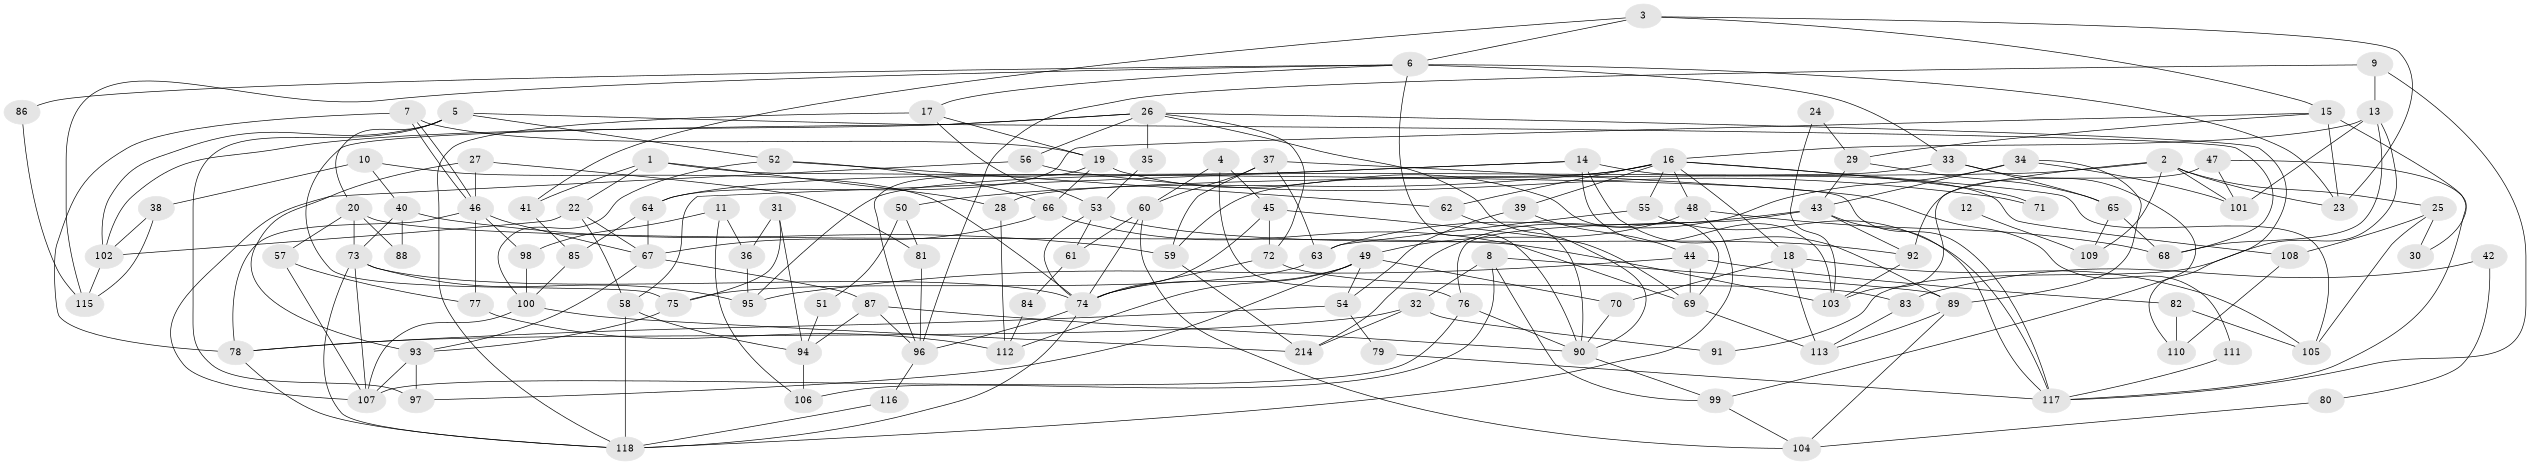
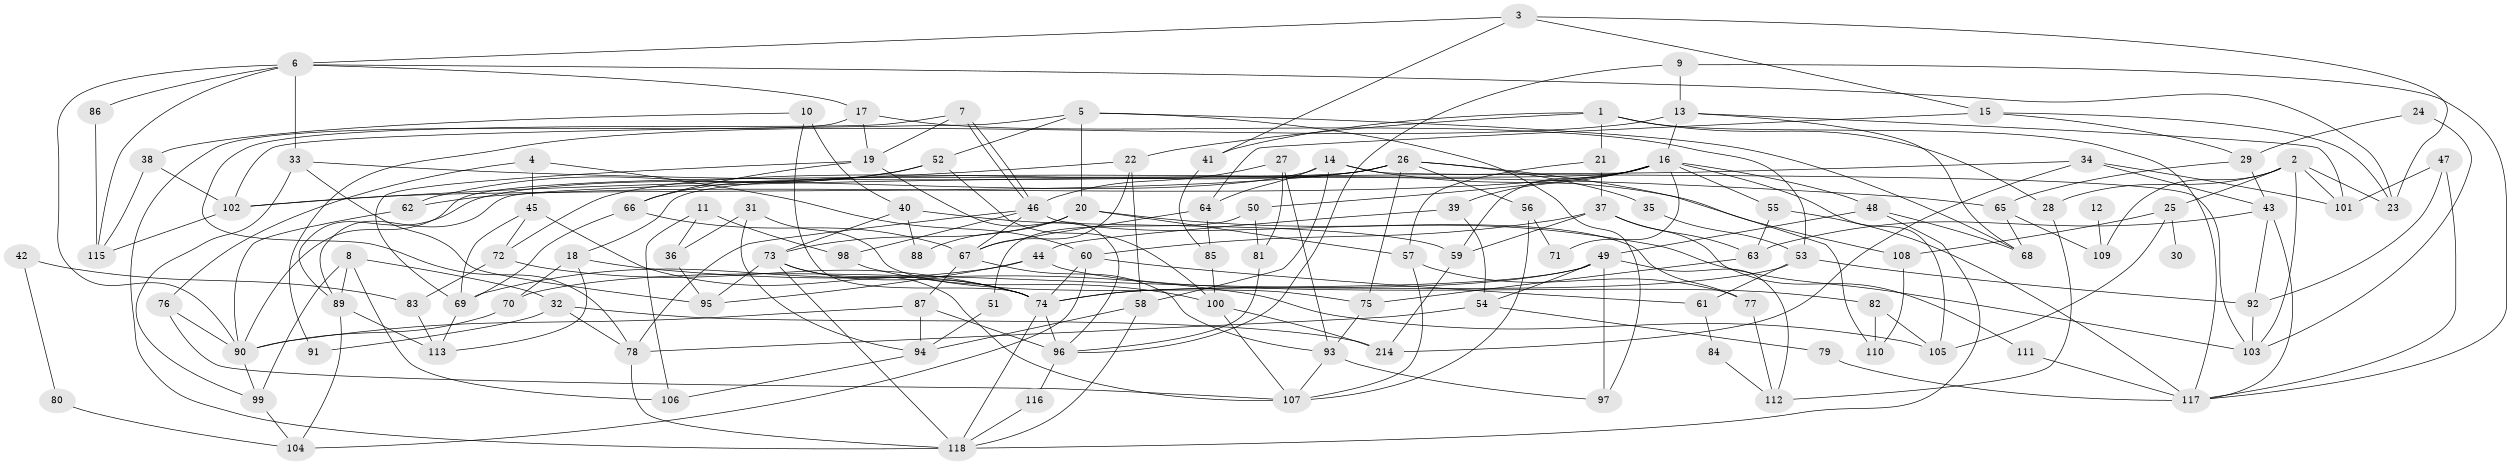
  graph {
    fontname="DejaVu Serif"
    node [color=gray90 fontname="DejaVu Serif" style=filled]
    edge [fontname="DejaVu Serif"]
    1
+   21
    22
    28
    41
    117
    57
    37
    102
    58
    67
    112
    85
    2
    23
    25
    101
    103
    109
    108
    30
    105
    3
    6
    15
    17
    33
    86
    90
    115
    64
    29
    4
    45
    60
    76
    74
    69
    72
    61
    104
    107
    5
    20
    52
    68
    97
    73
    88
    62
    66
    100
    19
    53
    118
    99
    65
    95
    7
    46
    78
    96
    98
    77
    8
    32
    89
    106
    91
    n70 [label=214]
    113
    9
    13
    16
    116
    10
    38
    40
    59
    11
    36
    12
    18
    39
    48
    50
    55
    71
    14
    94
    110
    43
    42
    80
    83
    70
    44
    54
    49
    81
    51
    63
    92
    111
    93
    87
    24
    26
    35
    56
    75
    27
    31
    34
    82
    79
    47
    84
+   1 -- 21
    1 -- 22
    1 -- 28
    1 -- 41
    1 -- 117
+   21 -- 57
+   21 -- 37
    22 -- 102
    22 -- 58
    22 -- 67
    28 -- 112
    41 -- 85
    57 -- 107
    57 -- 77
    37 -- 60
    37 -- 59
    37 -- 63
    37 -- 111
    102 -- 115
    58 -- 118
    58 -- 94
    67 -- 93
    67 -- 87
    85 -- 100
    2 -- 28
    2 -- 23
    2 -- 25
    2 -- 101
    2 -- 103
    2 -- 109
    25 -- 108
    25 -- 30
    25 -- 105
    108 -- 110
    3 -- 41
    3 -- 23
    3 -- 6
    3 -- 15
    6 -- 23
    6 -- 17
    6 -- 33
    6 -- 86
    6 -- 90
    6 -- 115
    15 -- 23
-   15 -- 30
    15 -- 64
    15 -- 29
    17 -- 19
    17 -- 53
    17 -- 118
    33 -- 99
    33 -- 65
    33 -- 95
    86 -- 115
    90 -- 99
    64 -- 67
    64 -- 85
    29 -- 65
    29 -- 43
    4 -- 45
    4 -- 60
    4 -- 76
    45 -- 74
    45 -- 69
    45 -- 72
    60 -- 74
    60 -- 61
    60 -- 104
    76 -- 90
    76 -- 107
    74 -- 118
    74 -- 96
    69 -- 113
    72 -- 74
    72 -- 83
    61 -- 84
    5 -- 102
    5 -- 20
    5 -- 52
    5 -- 68
    5 -- 97
    20 -- 57
    20 -- 103
    20 -- 73
    20 -- 88
    52 -- 62
    52 -- 66
    52 -- 100
    73 -- 74
    73 -- 107
    73 -- 118
    73 -- 95
    62 -- 90
    66 -- 67
    66 -- 69
    100 -- 107
    100 -- n70
    19 -- 69
    19 -- 66
    19 -- 96
    53 -- 74
    53 -- 61
    53 -- 92
    99 -- 104
    65 -- 109
    65 -- 68
    7 -- 19
    7 -- 46
    7 -- 46
    7 -- 78
    46 -- 67
    46 -- 78
    46 -- 98
    46 -- 77
    78 -- 118
    96 -- 116
    98 -- 100
    77 -- 112
    8 -- 99
    8 -- 32
    8 -- 89
    8 -- 106
    32 -- 78
    32 -- 91
    32 -- n70
    89 -- 104
    89 -- 113
    9 -- 117
    9 -- 96
    9 -- 13
    13 -- 101
    13 -- 68
    13 -- 91
    13 -- 16
    16 -- 105
    16 -- 62
    16 -- 59
    16 -- 18
    16 -- 39
    16 -- 48
    16 -- 50
    16 -- 55
    16 -- 71
    116 -- 118
    10 -- 74
    10 -- 38
    10 -- 40
    38 -- 102
    38 -- 115
    40 -- 73
    40 -- 88
    40 -- 59
    59 -- n70
    11 -- 98
    11 -- 106
    11 -- 36
    36 -- 95
    12 -- 109
    18 -- 105
    18 -- 113
    18 -- 70
    39 -- 44
    39 -- 54
    48 -- 68
    48 -- 118
    48 -- 49
    50 -- 81
    50 -- 51
    55 -- 117
    55 -- 63
    14 -- 58
    14 -- 103
    14 -- 108
    14 -- 64
    14 -- 89
    94 -- 106
    43 -- 117
-   43 -- 76
    43 -- 63
    43 -- 92
    42 -- 80
    42 -- 83
    80 -- 104
    83 -- 113
    70 -- 90
    44 -- 69
    44 -- 95
    44 -- 82
    54 -- 78
    54 -- 79
    49 -- 112
    49 -- 74
    49 -- 97
    49 -- 70
    49 -- 54
    81 -- 96
    51 -- 94
    63 -- 75
    92 -- 103
    111 -- 117
    93 -- 107
    93 -- 97
    87 -- 90
    87 -- 96
    87 -- 94
    24 -- 103
    24 -- 29
    26 -- 102
    26 -- 90
    26 -- 72
    26 -- 110
    26 -- 35
    26 -- 56
    26 -- 75
    35 -- 53
    56 -- 107
    56 -- 71
    75 -- 93
    27 -- 46
    27 -- 81
    27 -- 93
    31 -- 36
    31 -- 94
    31 -- 75
    34 -- 101
    34 -- 89
    34 -- n70
    34 -- 43
    82 -- 105
    82 -- 110
    79 -- 117
    47 -- 117
    47 -- 101
    47 -- 92
    84 -- 112
  }
